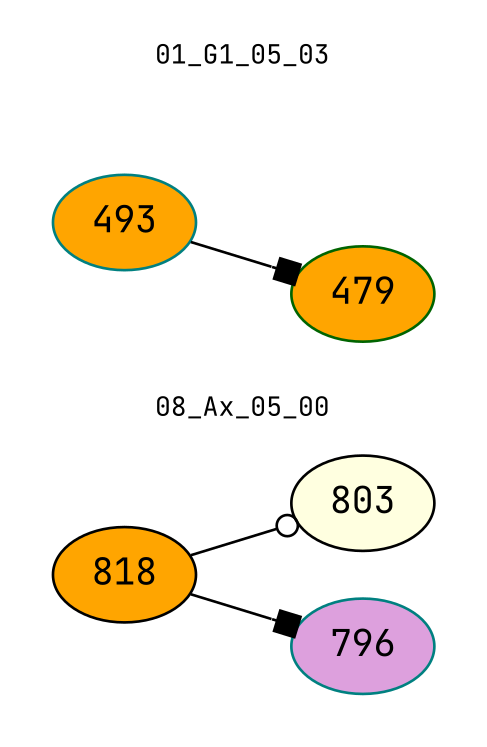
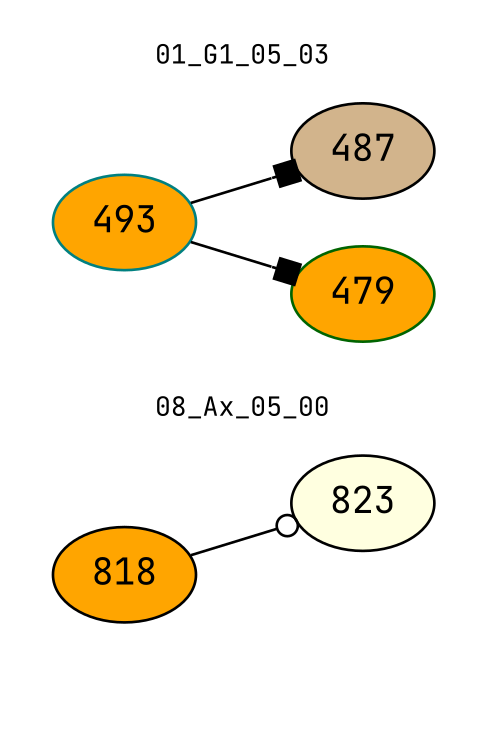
  digraph {
    fontname="JetBrains Mono"
    rankdir=LR
    node [color=black fillcolor=orange fontname="JetBrains Mono" style=filled]
    edge [arrowhead=box color=black fontname="JetBrains Mono"]
    n1 [label=818]
-   n2 [color=teal fillcolor=plum label=796]
-   n3 [fillcolor=lightyellow label=803]
+   n3 [fillcolor=lightyellow label=823]
    n4 [color=teal label=493]
    n5 [color=darkgreen label=479]
+   n6 [fillcolor=tan label=487]
    subgraph cluster_1 {
      color=white
      fontsize=10
      label="08_Ax_05_00"
      n1
-     n2
      n3
    }
    subgraph cluster_2 {
      color=white
      fontsize=10
      label="01_G1_05_03"
      n4
      n5
+     n6
    }
-   n1 -> n2
    n1 -> n3 [arrowhead=odot]
    n4 -> n5
+   n4 -> n6
  }
